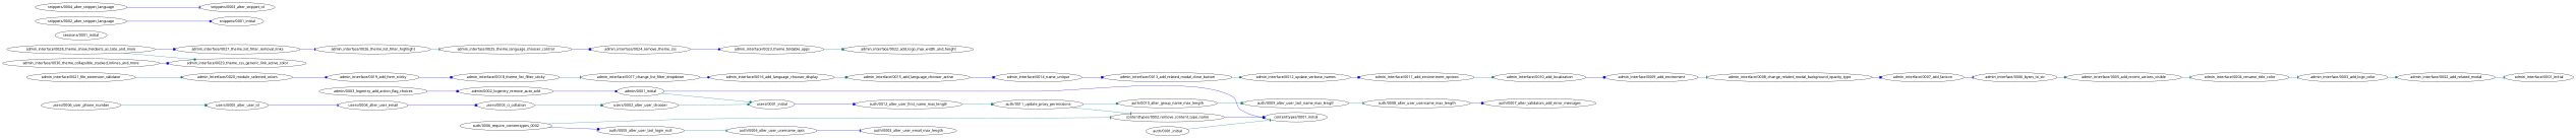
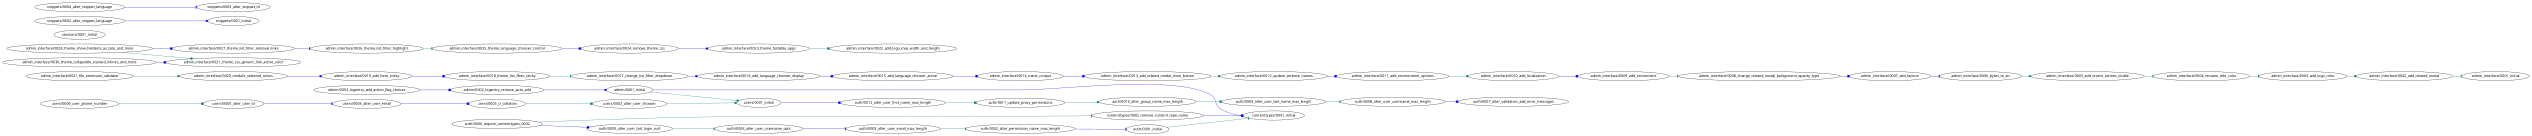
  digraph {
    fontname="Noto Sans"
    rankdir=LR
    node [fontname="Noto Sans"]
    edge [arrowhead=box color=blue fontname="Noto Sans"]
    n1 [label="admin/0001_initial"]
    n2 [label="contenttypes/0001_initial"]
    n3 [label="users/0001_initial"]
    n4 [label="auth/0012_alter_user_first_name_max_length"]
    n5 [label="admin/0002_logentry_remove_auto_add"]
    n6 [label="admin/0003_logentry_add_action_flag_choices"]
    n7 [label="admin_interface/0001_initial"]
    n8 [label="admin_interface/0002_add_related_modal"]
    n9 [label="admin_interface/0003_add_logo_color"]
    n10 [label="admin_interface/0004_rename_title_color"]
    n11 [label="admin_interface/0005_add_recent_actions_visible"]
    n12 [label="admin_interface/0006_bytes_to_str"]
    n13 [label="admin_interface/0007_add_favicon"]
    n14 [label="admin_interface/0008_change_related_modal_background_opacity_type"]
    n15 [label="admin_interface/0009_add_enviroment"]
    n16 [label="admin_interface/0010_add_localization"]
    n17 [label="admin_interface/0011_add_environment_options"]
    n18 [label="admin_interface/0012_update_verbose_names"]
    n19 [label="admin_interface/0013_add_related_modal_close_button"]
    n20 [label="admin_interface/0014_name_unique"]
    n21 [label="admin_interface/0015_add_language_chooser_active"]
    n22 [label="admin_interface/0016_add_language_chooser_display"]
    n23 [label="admin_interface/0017_change_list_filter_dropdown"]
    n24 [label="admin_interface/0018_theme_list_filter_sticky"]
    n25 [label="admin_interface/0019_add_form_sticky"]
    n26 [label="admin_interface/0020_module_selected_colors"]
    n27 [label="admin_interface/0021_file_extension_validator"]
    n28 [label="admin_interface/0022_add_logo_max_width_and_height"]
    n29 [label="admin_interface/0023_theme_foldable_apps"]
    n30 [label="admin_interface/0024_remove_theme_css"]
    n31 [label="admin_interface/0025_theme_language_chooser_control"]
    n32 [label="admin_interface/0026_theme_list_filter_highlight"]
    n33 [label="admin_interface/0027_theme_list_filter_removal_links"]
    n34 [label="admin_interface/0028_theme_show_fieldsets_as_tabs_and_more"]
-   n35 [label="admin_interface/0029_theme_css_generic_link_active_color"]
+   n35 [label="admin_interface/0021_theme_css_generic_link_active_color"]
    n36 [label="admin_interface/0030_theme_collapsible_stacked_inlines_and_more"]
    n37 [label="auth/0001_initial"]
+   n38 [label="auth/0002_alter_permission_name_max_length"]
    n39 [label="auth/0003_alter_user_email_max_length"]
    n40 [label="auth/0004_alter_user_username_opts"]
    n41 [label="auth/0005_alter_user_last_login_null"]
    n42 [label="auth/0006_require_contenttypes_0002"]
    n43 [label="contenttypes/0002_remove_content_type_name"]
    n44 [label="auth/0007_alter_validators_add_error_messages"]
    n45 [label="auth/0008_alter_user_username_max_length"]
    n46 [label="auth/0009_alter_user_last_name_max_length"]
    n47 [label="auth/0010_alter_group_name_max_length"]
    n48 [label="auth/0011_update_proxy_permissions"]
    n49 [label="sessions/0001_initial"]
    n50 [label="snippets/0001_initial"]
    n51 [label="snippets/0002_alter_snippet_language"]
    n52 [label="snippets/0003_alter_snippet_id"]
    n53 [label="snippets/0004_alter_snippet_language"]
    n54 [label="users/0002_alter_user_chooser"]
    n55 [label="users/0003_ci_collation"]
    n56 [label="users/0004_alter_user_email"]
    n57 [label="users/0005_alter_user_id"]
    n58 [label="users/0006_user_phone_number"]
    n1 -> n2
    n1 -> n3 [arrowhead=dot color=teal]
    n3 -> n4
    n4 -> n48 [color=teal]
    n5 -> n1 [arrowhead=dot]
    n6 -> n5
    n8 -> n7 [arrowhead=tee color=teal]
    n9 -> n8 [arrowhead=dot color=teal]
    n10 -> n9 [arrowhead=tee color=teal]
    n11 -> n10 [arrowhead=tee color=teal]
    n12 -> n11 [arrowhead=dot color=teal]
    n13 -> n12 [arrowhead=tee]
    n14 -> n13
    n15 -> n14 [arrowhead=tee color=teal]
    n16 -> n15
    n17 -> n16 [arrowhead=dot color=teal]
    n18 -> n17
    n19 -> n18 [arrowhead=dot color=teal]
    n20 -> n19
    n21 -> n20
-   n22 -> n21 [color=teal]
+   n22 -> n21
    n23 -> n22 [arrowhead=dot]
    n24 -> n23 [arrowhead=tee color=teal]
    n25 -> n24
    n26 -> n25 [arrowhead=dot]
    n27 -> n26 [arrowhead=dot color=teal]
    n29 -> n28 [color=teal]
    n30 -> n29 [arrowhead=dot]
    n31 -> n30
    n32 -> n31 [arrowhead=tee color=teal]
    n33 -> n32 [arrowhead=tee]
    n34 -> n33
    n34 -> n35 [arrowhead=dot color=teal]
    n36 -> n35
    n37 -> n2 [arrowhead=tee color=teal]
+   n38 -> n37 [arrowhead=tee]
+   n39 -> n38 [arrowhead=tee color=teal]
    n40 -> n39 [arrowhead=tee]
    n41 -> n40 [arrowhead=tee color=teal]
    n42 -> n41
    n42 -> n43 [arrowhead=tee color=teal]
    n43 -> n2 [arrowhead=dot]
    n45 -> n44
    n46 -> n45 [arrowhead=tee color=teal]
    n47 -> n46 [color=teal]
-   n48 -> n43 [arrowhead=tee color=teal]
    n48 -> n47 [arrowhead=dot color=teal]
    n51 -> n50 [arrowhead=dot]
    n53 -> n52 [arrowhead=tee]
    n54 -> n3 [arrowhead=dot color=teal]
    n55 -> n54 [color=teal]
    n56 -> n55
    n57 -> n56 [arrowhead=tee]
    n58 -> n57 [color=teal]
  }
